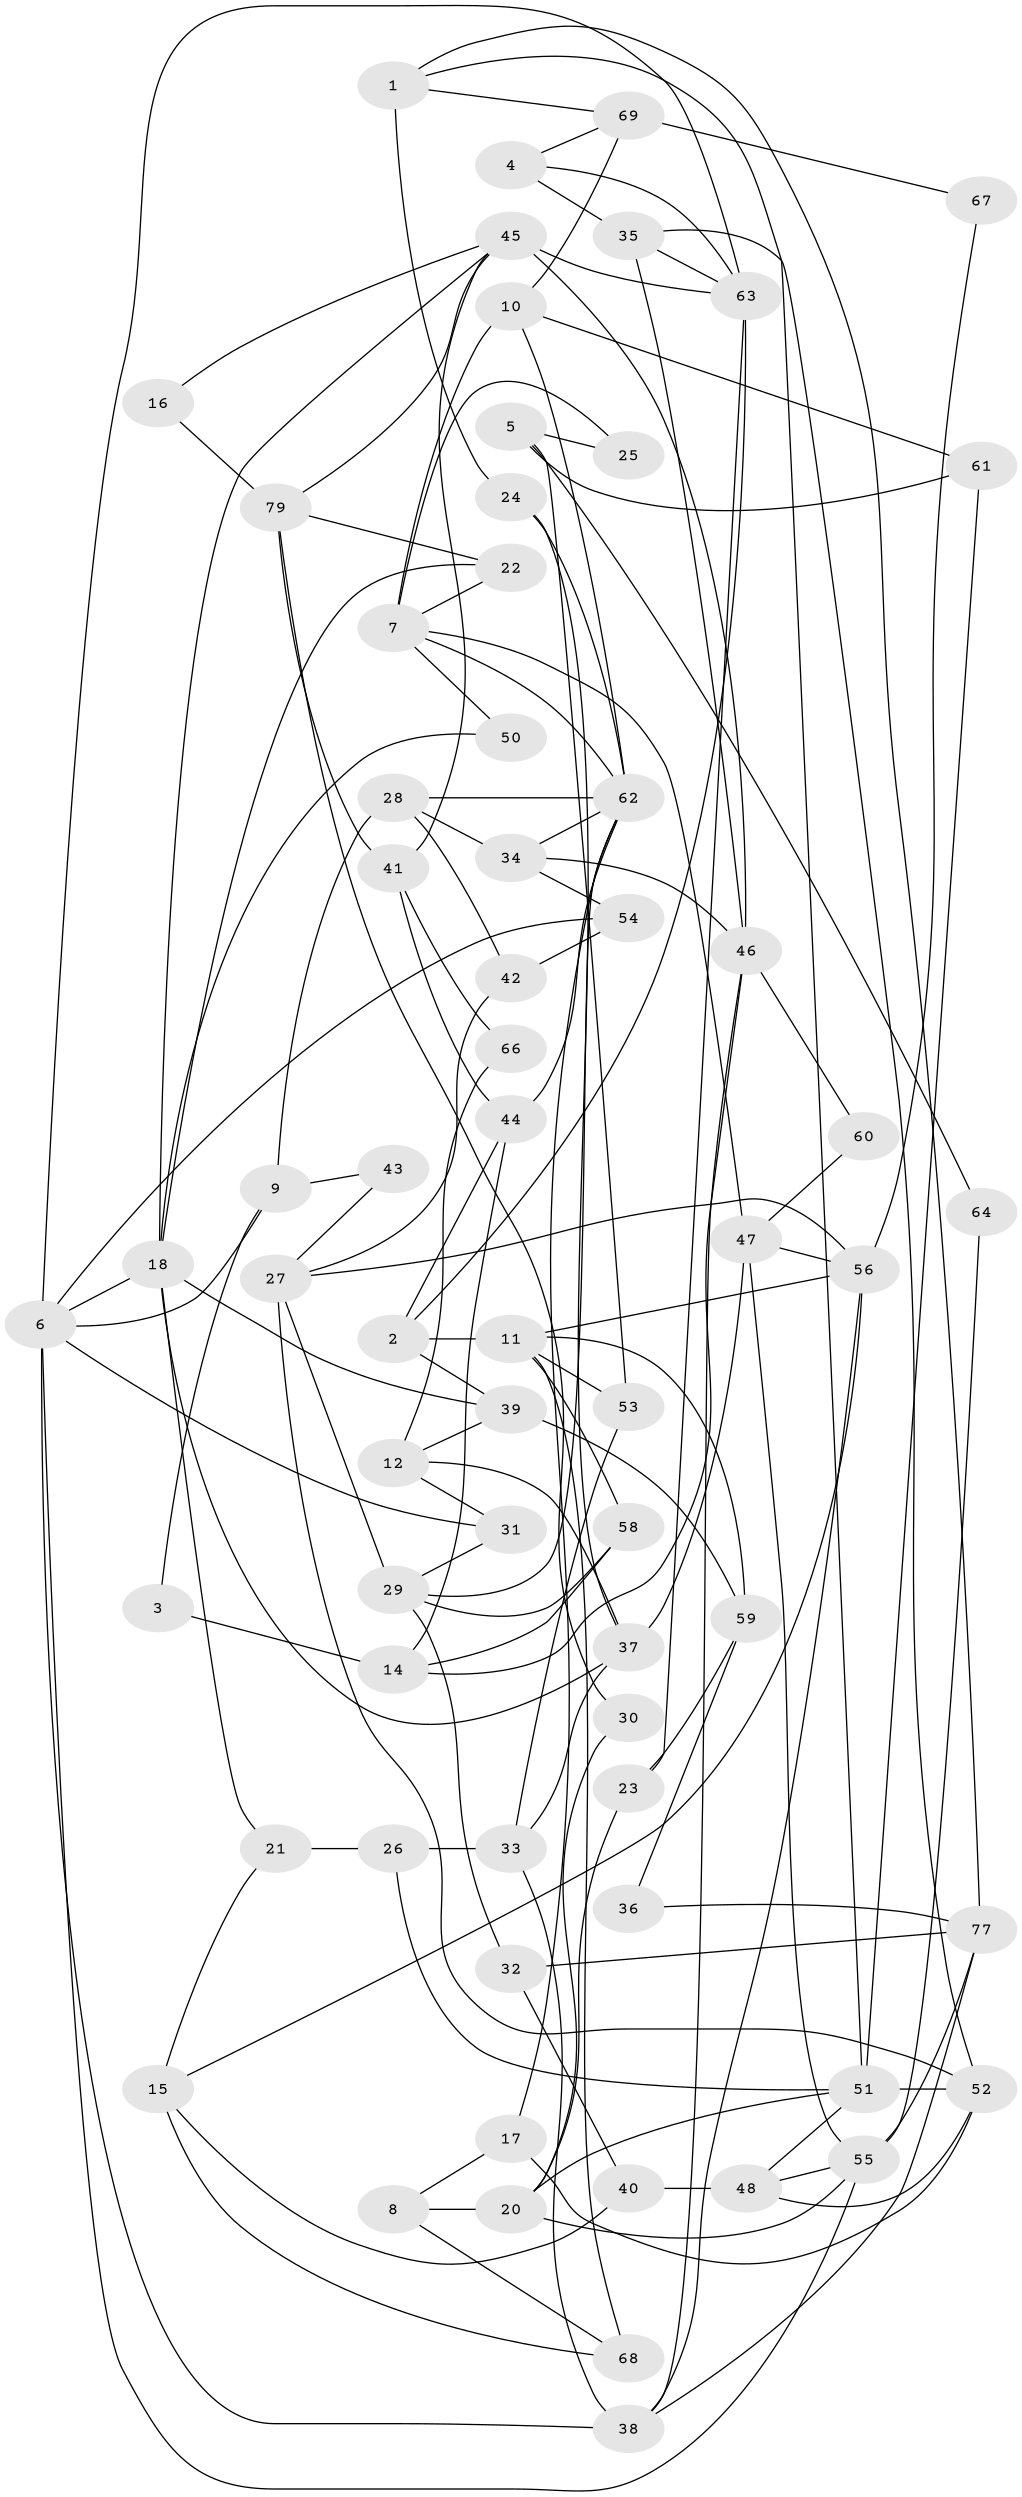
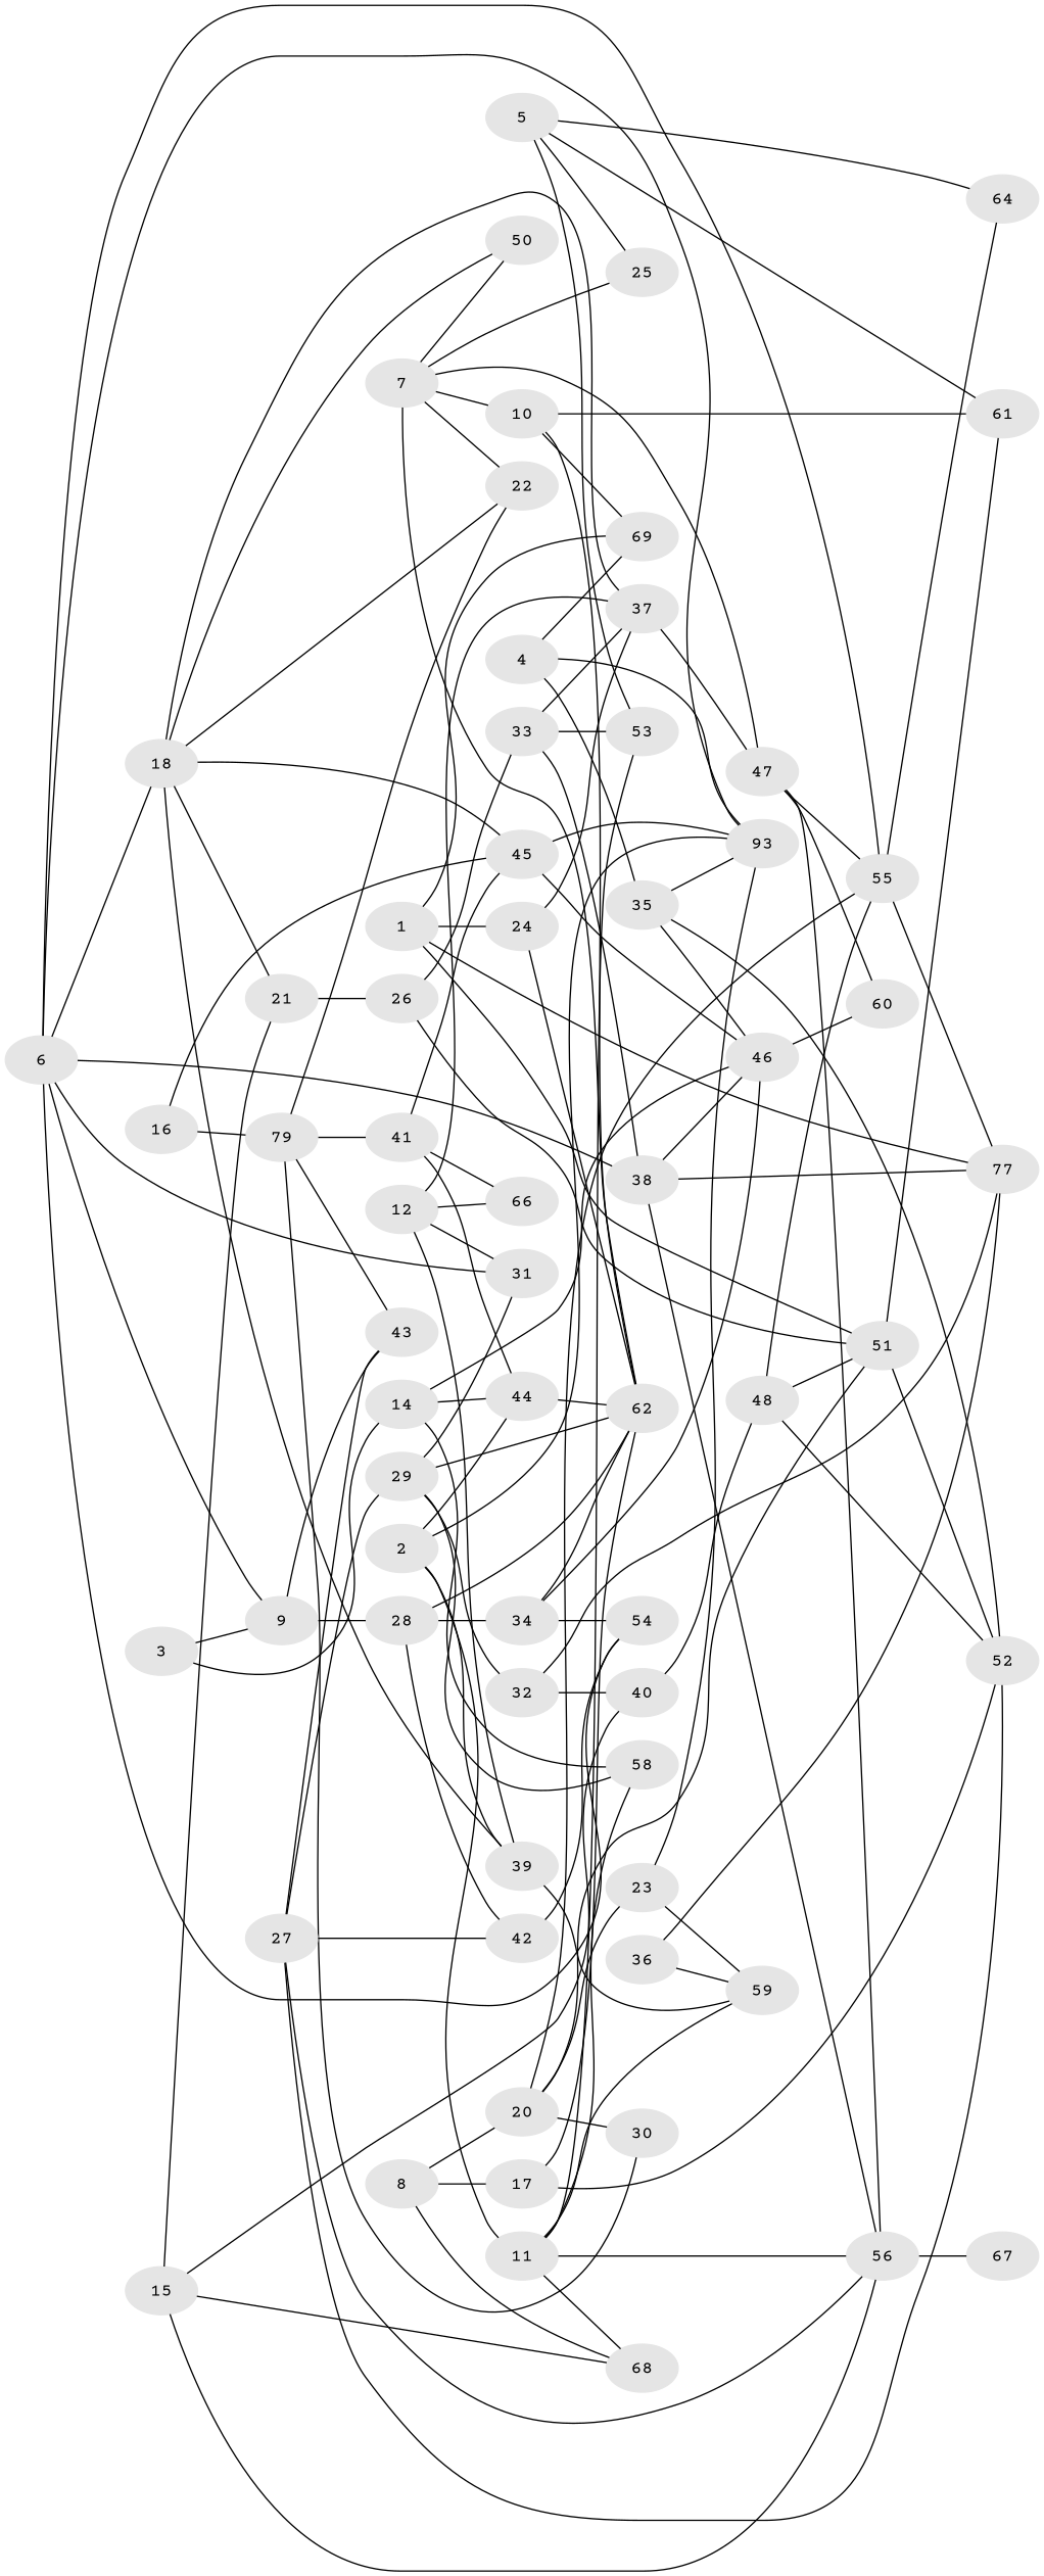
  graph {
    fontname="Courier Prime"
    rankdir=LR
    node [color=gray90 fontname="Courier Prime" style=filled]
    edge [fontname="Courier Prime"]
    1
    24
    n3 [label=69]
    51
    n5 [label=77]
    62
    37
    67
    61
    52
    2
    11
    39
    44
-   63
+   63 [label=93]
    53
    68
    56
    58
    59
    3
    9
    14
    28
    43
    46
    4
    35
    5
    25
    64
    6
    18
    31
    38
    54
    55
    22
    50
    21
    45
    7
    10
    47
    60
    8
    17
    20
    30
    23
    42
    34
    12
    66
    26
    33
    15
    40
    48
    n60 [label=79]
    16
    41
    27
    29
    32
    36
    1 -- 24
    1 -- n3
    1 -- 51
    1 -- n5
    24 -- 62
    24 -- 37
-   n3 -- 67
    51 -- 61
    51 -- 52
    37 -- 47
    2 -- 11
    2 -- 39
    2 -- 44
    2 -- 63
    11 -- 53
    11 -- 68
    11 -- 56
    11 -- 58
    11 -- 59
    39 -- 59
    44 -- 62
    56 -- 67
    3 -- 9
    3 -- 14
    9 -- 28
    9 -- 43
    14 -- 44
    14 -- 58
    14 -- 46
    28 -- 62
    28 -- 42
    28 -- 34
    46 -- 60
    4 -- n3
    4 -- 63
    4 -- 35
    35 -- 52
    35 -- 63
    35 -- 46
    5 -- 61
    5 -- 53
    5 -- 25
    5 -- 64
    6 -- 63
    6 -- 9
    6 -- 18
    6 -- 31
    6 -- 38
    6 -- 54
    6 -- 55
    18 -- 37
    18 -- 39
    18 -- 22
    18 -- 50
    18 -- 21
    18 -- 45
    38 -- n5
    38 -- 56
    38 -- 46
    55 -- n5
    55 -- 64
    21 -- 26
    45 -- 63
    45 -- 46
    7 -- 62
    7 -- 25
    7 -- 22
    7 -- 50
    7 -- 10
    7 -- 47
    10 -- n3
    10 -- 62
    10 -- 61
    47 -- 56
    47 -- 55
    47 -- 60
    8 -- 68
    8 -- 17
    8 -- 20
    17 -- 62
    17 -- 52
    20 -- 51
    20 -- 55
    20 -- 30
    20 -- 23
    23 -- 63
    23 -- 59
    42 -- 54
    34 -- 62
    34 -- 46
    34 -- 54
    12 -- 37
    12 -- 39
    12 -- 31
    12 -- 66
    26 -- 51
    26 -- 33
    33 -- 37
    33 -- 53
    33 -- 38
    15 -- 68
    15 -- 56
    15 -- 21
    15 -- 40
    40 -- 48
    48 -- 51
    48 -- 52
    48 -- 55
-   n60 -- 45
+   n60 -- 43
    n60 -- 22
    n60 -- 30
    n60 -- 41
    16 -- 45
    16 -- n60
    41 -- 44
    41 -- 45
    41 -- 66
    27 -- 52
    27 -- 56
    27 -- 43
    27 -- 42
    27 -- 29
    29 -- 62
    29 -- 58
    29 -- 31
    29 -- 32
    32 -- n5
    32 -- 40
    36 -- n5
    36 -- 59
  }
